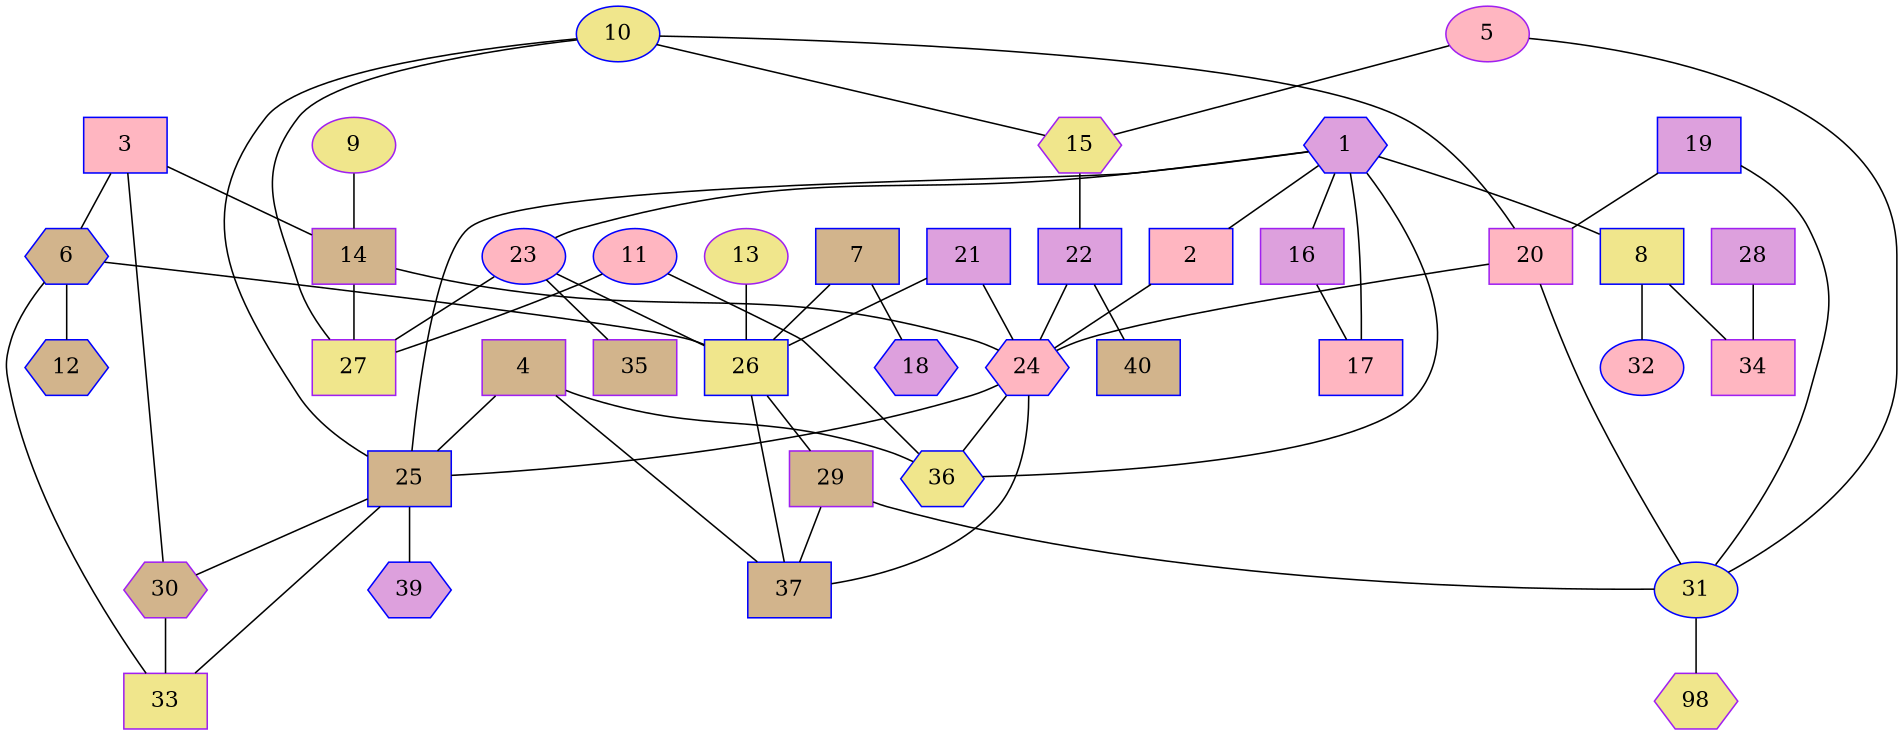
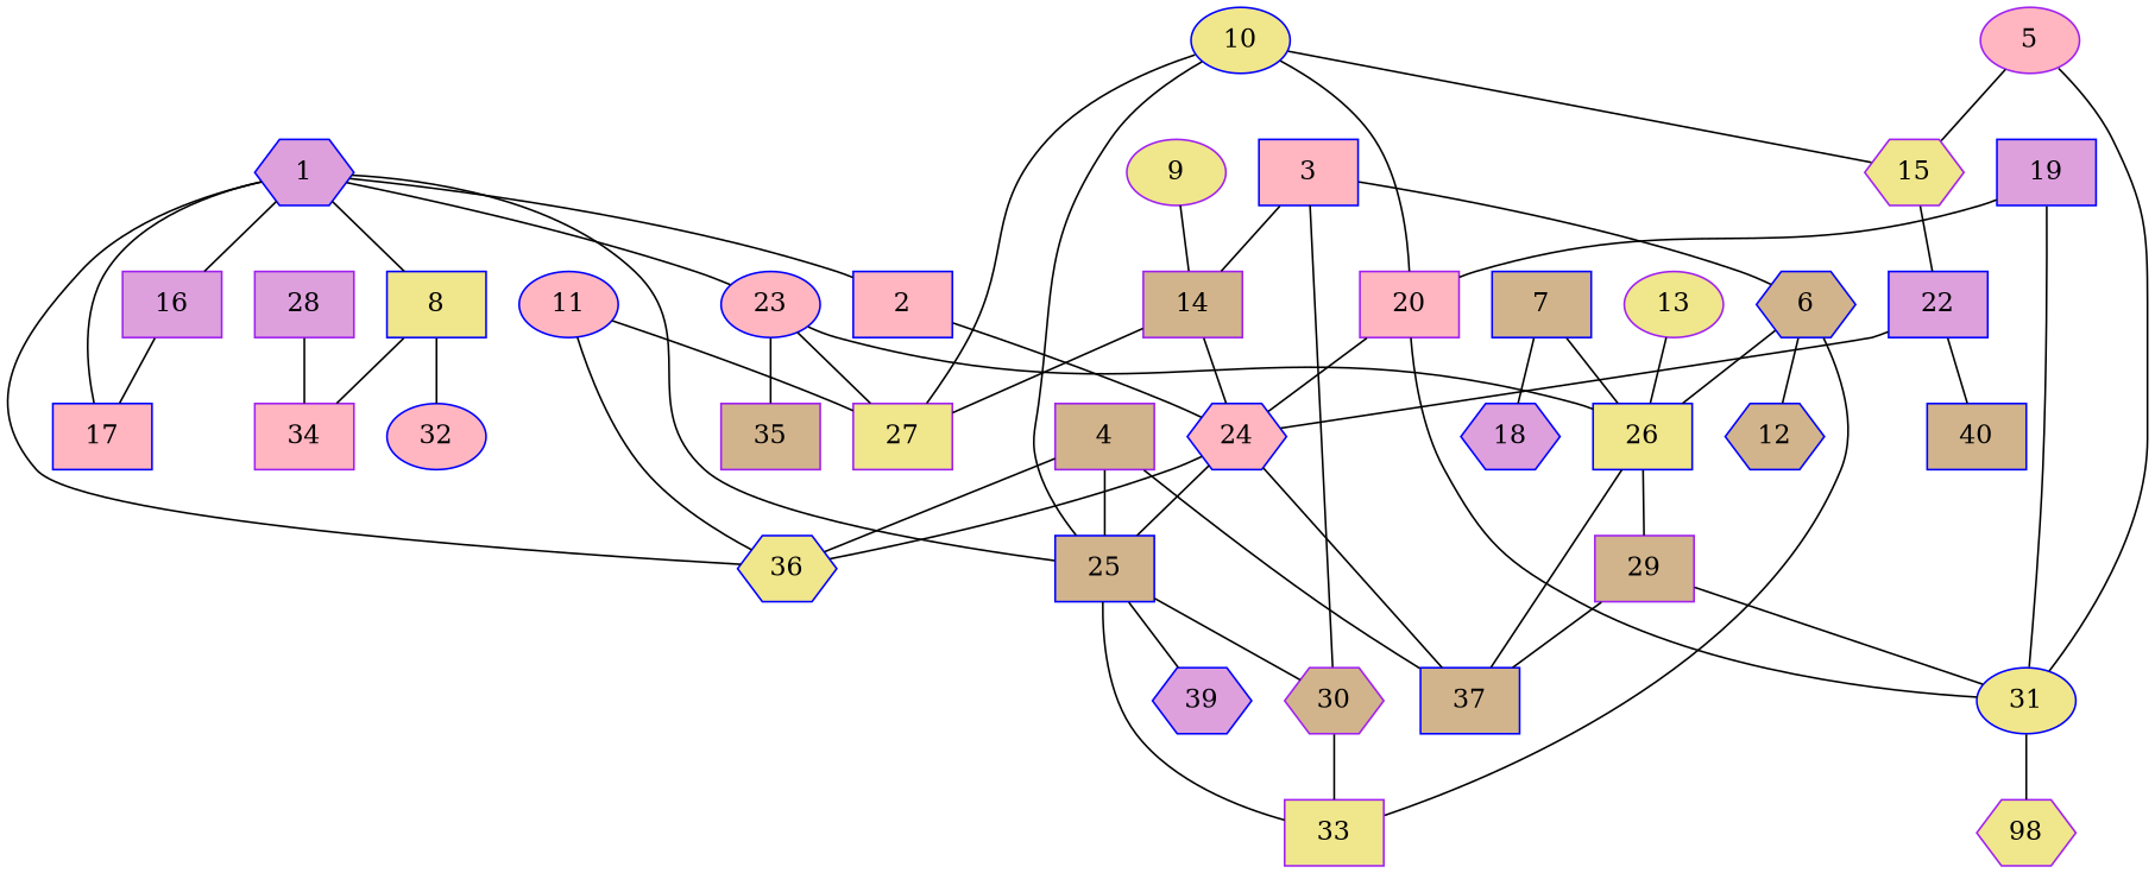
  graph {
    node [color=blue fillcolor=khaki shape=box style=filled]
    edge [weight=1.0]
    1 [fillcolor=plum shape=hexagon]
    2 [fillcolor=lightpink]
    8
    16 [color=purple fillcolor=plum]
    17 [fillcolor=lightpink]
    23 [fillcolor=lightpink shape=ellipse]
    25 [fillcolor=tan]
    36 [shape=hexagon]
    24 [fillcolor=lightpink shape=hexagon]
    32 [fillcolor=lightpink shape=ellipse]
    34 [color=purple fillcolor=lightpink]
    26
    27 [color=purple]
    35 [color=purple fillcolor=tan]
    30 [color=purple fillcolor=tan shape=hexagon]
    33 [color=purple]
    39 [fillcolor=plum shape=hexagon]
    37 [fillcolor=tan]
    3 [fillcolor=lightpink]
    6 [fillcolor=tan shape=hexagon]
    14 [color=purple fillcolor=tan]
    12 [fillcolor=tan shape=hexagon]
    4 [color=purple fillcolor=tan]
    5 [color=purple fillcolor=lightpink shape=ellipse]
    15 [color=purple shape=hexagon]
    31 [shape=ellipse]
    22 [fillcolor=plum]
    n28 [color=purple label=98 shape=hexagon]
    29 [color=purple fillcolor=tan]
    7 [fillcolor=tan]
    18 [fillcolor=plum shape=hexagon]
    9 [color=purple shape=ellipse]
    10 [shape=ellipse]
    20 [color=purple fillcolor=lightpink]
    11 [fillcolor=lightpink shape=ellipse]
    13 [color=purple shape=ellipse]
    40 [fillcolor=tan]
    19 [fillcolor=plum]
-   21 [fillcolor=plum]
    28 [color=purple fillcolor=plum]
    1 -- 2
    1 -- 8
    1 -- 16
    1 -- 17 [weight=2.0]
    1 -- 23
    1 -- 25
    1 -- 36
    2 -- 24
    8 -- 32
    8 -- 34
    16 -- 17
    23 -- 26
    23 -- 27
    23 -- 35
    25 -- 30
    25 -- 33
    25 -- 39
    24 -- 25
    24 -- 36
    24 -- 37
    26 -- 37
    26 -- 29
    30 -- 33
    3 -- 30
    3 -- 6
    3 -- 14
    6 -- 26
    6 -- 33
    6 -- 12
    14 -- 24
    14 -- 27
    4 -- 25
    4 -- 36
    4 -- 37
    5 -- 15
    5 -- 31
    15 -- 22
    31 -- n28
    22 -- 24
    22 -- 40
    29 -- 37
    29 -- 31
    7 -- 26
    7 -- 18
    9 -- 14
    10 -- 25
    10 -- 27
    10 -- 15
    10 -- 20
    20 -- 24
    20 -- 31
    11 -- 36
    11 -- 27
    13 -- 26
    19 -- 31
    19 -- 20
-   21 -- 24
-   21 -- 26
    28 -- 34
  }
